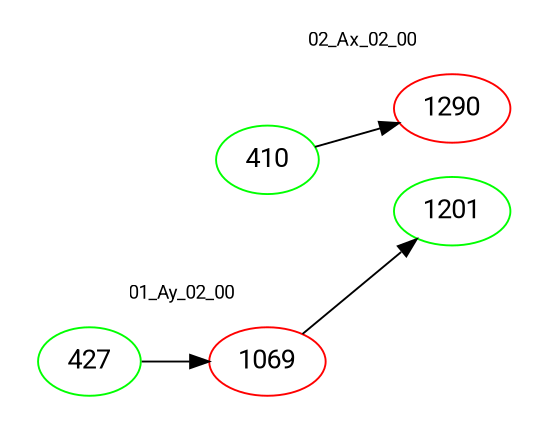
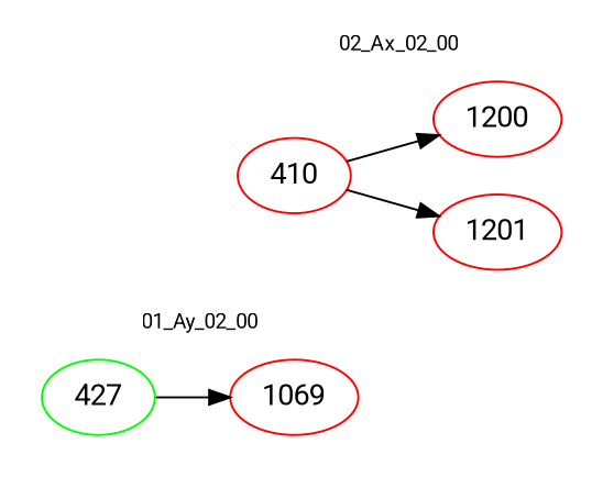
  digraph {
    fontname=Roboto
    rankdir=LR
    node [color=red fontname=Roboto]
    edge [color=black fontname=Roboto]
-   n1 [color=green label=410]
-   n2 [label=1290]
-   n3 [color=green label=1201]
+   n1 [label=410]
+   n2 [label=1200]
+   n3 [label=1201]
    n4 [color=green label=427]
    n5 [label=1069]
    subgraph cluster_1 {
      color=white
      fontsize=10
      label="02_Ax_02_00"
      n1
      n2
      n3
    }
    subgraph cluster_2 {
      color=white
      fontsize=10
      label="01_Ay_02_00"
      n4
      n5
    }
    n1 -> n2
-   n5 -> n3
+   n1 -> n3
    n4 -> n5
  }
